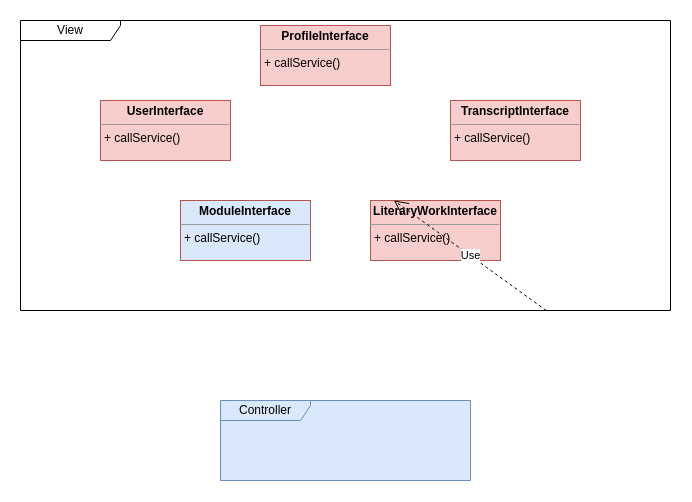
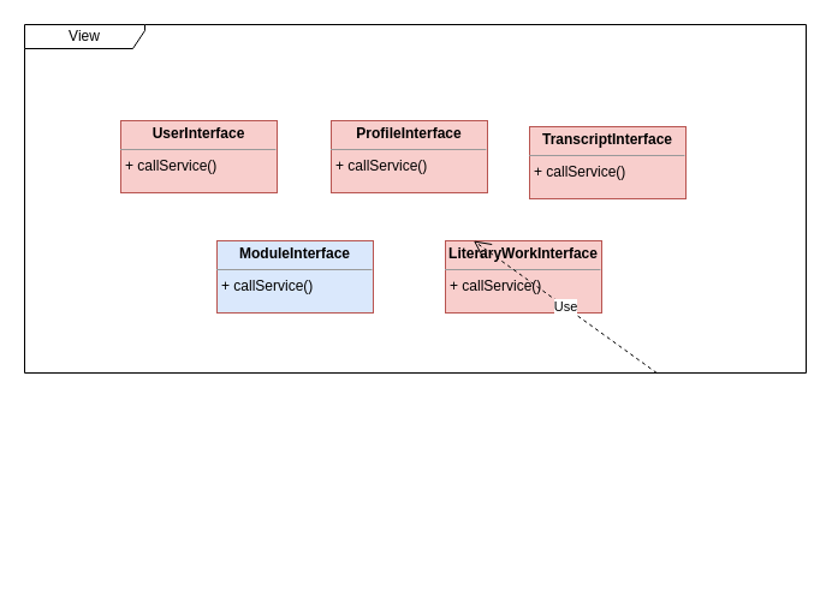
  <mxCell id="0" />
  <mxCell id="1" parent="0" />
  <mxCell id="2" value="View" style="shape=umlFrame;whiteSpace=wrap;html=1;width=100;height=20;" vertex="1" parent="1"><mxGeometry x="20" y="20" width="650" height="290" as="geometry" /></mxCell>
  <mxCell id="3" value="&lt;p style=&quot;margin: 0px ; margin-top: 4px ; text-align: center&quot;&gt;&lt;b&gt;UserInterface&lt;/b&gt;&lt;/p&gt;&lt;hr size=&quot;1&quot;&gt;&lt;p style=&quot;margin: 0px ; margin-left: 4px&quot;&gt;+ callService()&lt;/p&gt;" style="verticalAlign=top;align=left;overflow=fill;fontSize=12;fontFamily=Helvetica;html=1;fillColor=#f8cecc;strokeColor=#b85450;" vertex="1" parent="1"><mxGeometry x="100" y="100" width="130" height="60" as="geometry" /></mxCell>
- <mxCell id="4" value="&lt;p style=&quot;margin: 0px ; margin-top: 4px ; text-align: center&quot;&gt;&lt;b&gt;ProfileInterface&lt;/b&gt;&lt;/p&gt;&lt;hr size=&quot;1&quot;&gt;&lt;p style=&quot;margin: 0px ; margin-left: 4px&quot;&gt;+ callService()&lt;/p&gt;" style="verticalAlign=top;align=left;overflow=fill;fontSize=12;fontFamily=Helvetica;html=1;fillColor=#f8cecc;strokeColor=#b85450;" vertex="1" parent="1"><mxGeometry x="260" y="25" width="130" height="60" as="geometry" /></mxCell>
- <mxCell id="5" value="&lt;p style=&quot;margin: 0px ; margin-top: 4px ; text-align: center&quot;&gt;&lt;b&gt;TranscriptInterface&lt;/b&gt;&lt;/p&gt;&lt;hr size=&quot;1&quot;&gt;&lt;p style=&quot;margin: 0px ; margin-left: 4px&quot;&gt;+ callService()&lt;/p&gt;" style="verticalAlign=top;align=left;overflow=fill;fontSize=12;fontFamily=Helvetica;html=1;fillColor=#f8cecc;strokeColor=#b85450;" vertex="1" parent="1"><mxGeometry x="450" y="100" width="130" height="60" as="geometry" /></mxCell>
+ <mxCell id="4" value="&lt;p style=&quot;margin: 0px ; margin-top: 4px ; text-align: center&quot;&gt;&lt;b&gt;ProfileInterface&lt;/b&gt;&lt;/p&gt;&lt;hr size=&quot;1&quot;&gt;&lt;p style=&quot;margin: 0px ; margin-left: 4px&quot;&gt;+ callService()&lt;/p&gt;" style="verticalAlign=top;align=left;overflow=fill;fontSize=12;fontFamily=Helvetica;html=1;fillColor=#f8cecc;strokeColor=#b85450;" vertex="1" parent="1"><mxGeometry x="275" y="100" width="130" height="60" as="geometry" /></mxCell>
+ <mxCell id="5" value="&lt;p style=&quot;margin: 0px ; margin-top: 4px ; text-align: center&quot;&gt;&lt;b&gt;TranscriptInterface&lt;/b&gt;&lt;/p&gt;&lt;hr size=&quot;1&quot;&gt;&lt;p style=&quot;margin: 0px ; margin-left: 4px&quot;&gt;+ callService()&lt;/p&gt;" style="verticalAlign=top;align=left;overflow=fill;fontSize=12;fontFamily=Helvetica;html=1;fillColor=#f8cecc;strokeColor=#b85450;" vertex="1" parent="1"><mxGeometry x="440" y="105" width="130" height="60" as="geometry" /></mxCell>
  <mxCell id="6" value="&lt;p style=&quot;margin: 0px ; margin-top: 4px ; text-align: center&quot;&gt;&lt;b&gt;ModuleInterface&lt;/b&gt;&lt;/p&gt;&lt;hr size=&quot;1&quot;&gt;&lt;p style=&quot;margin: 0px ; margin-left: 4px&quot;&gt;+ callService()&lt;/p&gt;" style="verticalAlign=top;align=left;overflow=fill;fontSize=12;fontFamily=Helvetica;html=1;fillColor=#dae8fc;strokeColor=#b85450;" vertex="1" parent="1"><mxGeometry x="180" y="200" width="130" height="60" as="geometry" /></mxCell>
  <mxCell id="7" value="&lt;p style=&quot;margin: 0px ; margin-top: 4px ; text-align: center&quot;&gt;&lt;b&gt;LiteraryWorkInterface&lt;/b&gt;&lt;/p&gt;&lt;hr size=&quot;1&quot;&gt;&lt;p style=&quot;margin: 0px ; margin-left: 4px&quot;&gt;+ callService()&lt;/p&gt;" style="verticalAlign=top;align=left;overflow=fill;fontSize=12;fontFamily=Helvetica;html=1;fillColor=#f8cecc;strokeColor=#b85450;" vertex="1" parent="1"><mxGeometry x="370" y="200" width="130" height="60" as="geometry" /></mxCell>
- <mxCell id="8" value="Controller" style="shape=umlFrame;whiteSpace=wrap;html=1;width=90;height=20;fillColor=#dae8fc;strokeColor=#6c8ebf;gradientColor=#DAE8FC;swimlaneFillColor=#DAE8FC;" vertex="1" parent="1"><mxGeometry x="220" y="400" width="250" height="80" as="geometry" /></mxCell>
  <mxCell id="9" value="Use" style="endArrow=open;endSize=12;dashed=1;html=1;" edge="1" parent="1" source="2" target="7"><mxGeometry width="160" relative="1" as="geometry"><mxPoint x="290" y="350" as="sourcePoint" /><mxPoint x="450" y="350" as="targetPoint" /></mxGeometry></mxCell>
